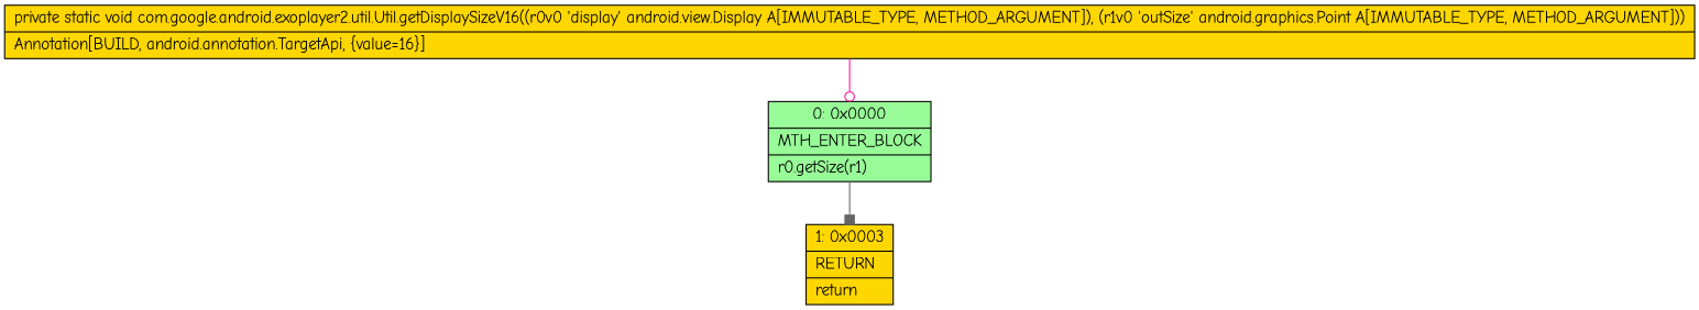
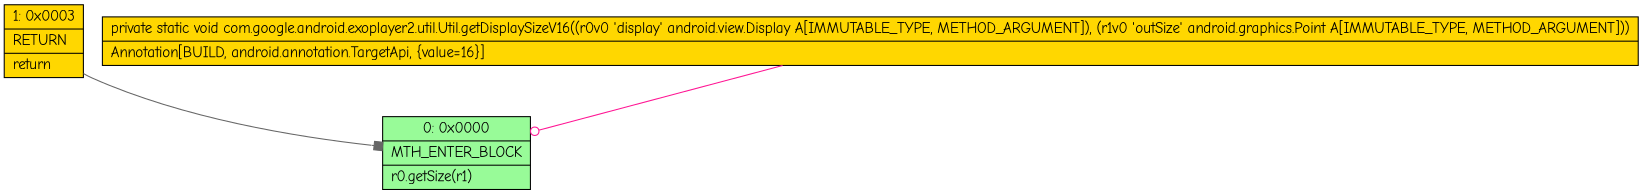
  digraph {
    fontname="Comic Neue"
    node [shape=record style=filled fillcolor=gold fontname="Comic Neue"]
    edge [fontname="Comic Neue"]
    n1 [label="{0\:\ 0x0000|MTH_ENTER_BLOCK\l|r0.getSize(r1)\l}" fillcolor=palegreen]
    n2 [label="{1\:\ 0x0003|RETURN\l|return\l}"]
    n3 [label="{private static void com.google.android.exoplayer2.util.Util.getDisplaySizeV16((r0v0 'display' android.view.Display A[IMMUTABLE_TYPE, METHOD_ARGUMENT]), (r1v0 'outSize' android.graphics.Point A[IMMUTABLE_TYPE, METHOD_ARGUMENT]))  | Annotation[BUILD, android.annotation.TargetApi, \{value=16\}]\l}"]
-   n1 -> n2 [color=gray40 arrowhead=box]
+   n2 -> n1 [color=gray40 arrowhead=box]
    n3 -> n1 [color=deeppink arrowhead=odot]
  }
